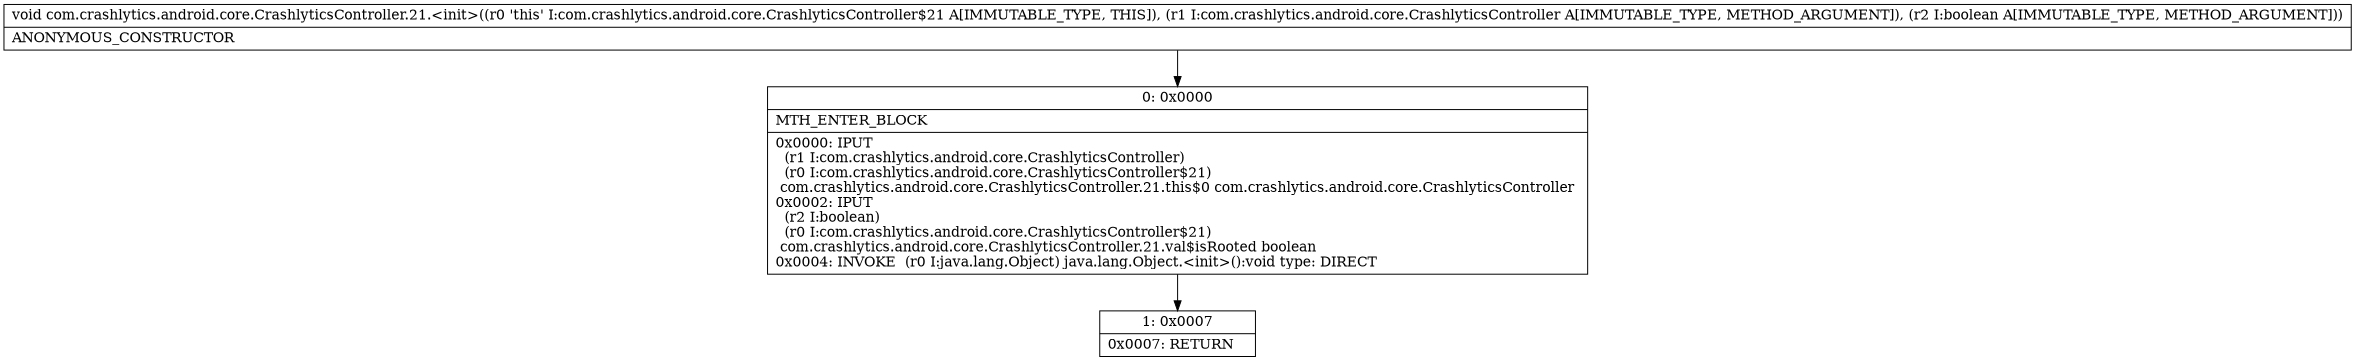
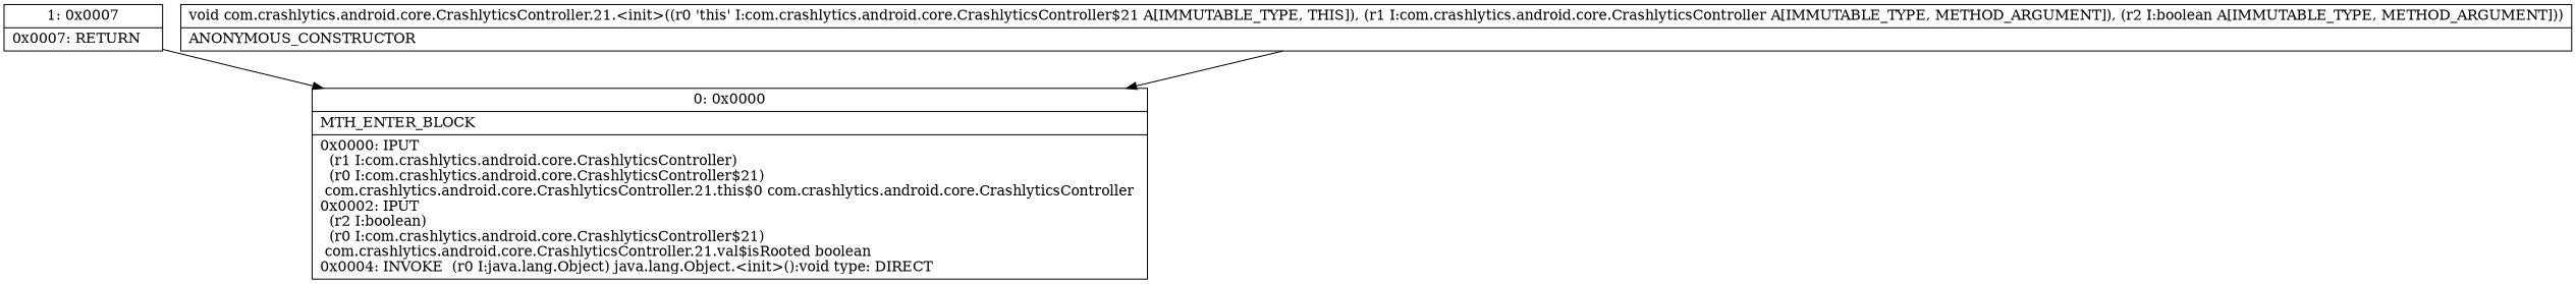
  digraph {
    node [shape=record]
    n1 [label="{0\:\ 0x0000|MTH_ENTER_BLOCK\l|0x0000: IPUT  \l  (r1 I:com.crashlytics.android.core.CrashlyticsController)\l  (r0 I:com.crashlytics.android.core.CrashlyticsController$21)\l com.crashlytics.android.core.CrashlyticsController.21.this$0 com.crashlytics.android.core.CrashlyticsController \l0x0002: IPUT  \l  (r2 I:boolean)\l  (r0 I:com.crashlytics.android.core.CrashlyticsController$21)\l com.crashlytics.android.core.CrashlyticsController.21.val$isRooted boolean \l0x0004: INVOKE  (r0 I:java.lang.Object) java.lang.Object.\<init\>():void type: DIRECT \l}"]
    n2 [label="{1\:\ 0x0007|0x0007: RETURN   \l}"]
    n3 [label="{void com.crashlytics.android.core.CrashlyticsController.21.\<init\>((r0 'this' I:com.crashlytics.android.core.CrashlyticsController$21 A[IMMUTABLE_TYPE, THIS]), (r1 I:com.crashlytics.android.core.CrashlyticsController A[IMMUTABLE_TYPE, METHOD_ARGUMENT]), (r2 I:boolean A[IMMUTABLE_TYPE, METHOD_ARGUMENT]))  | ANONYMOUS_CONSTRUCTOR\l}"]
-   n1 -> n2
+   n2 -> n1
    n3 -> n1
  }
